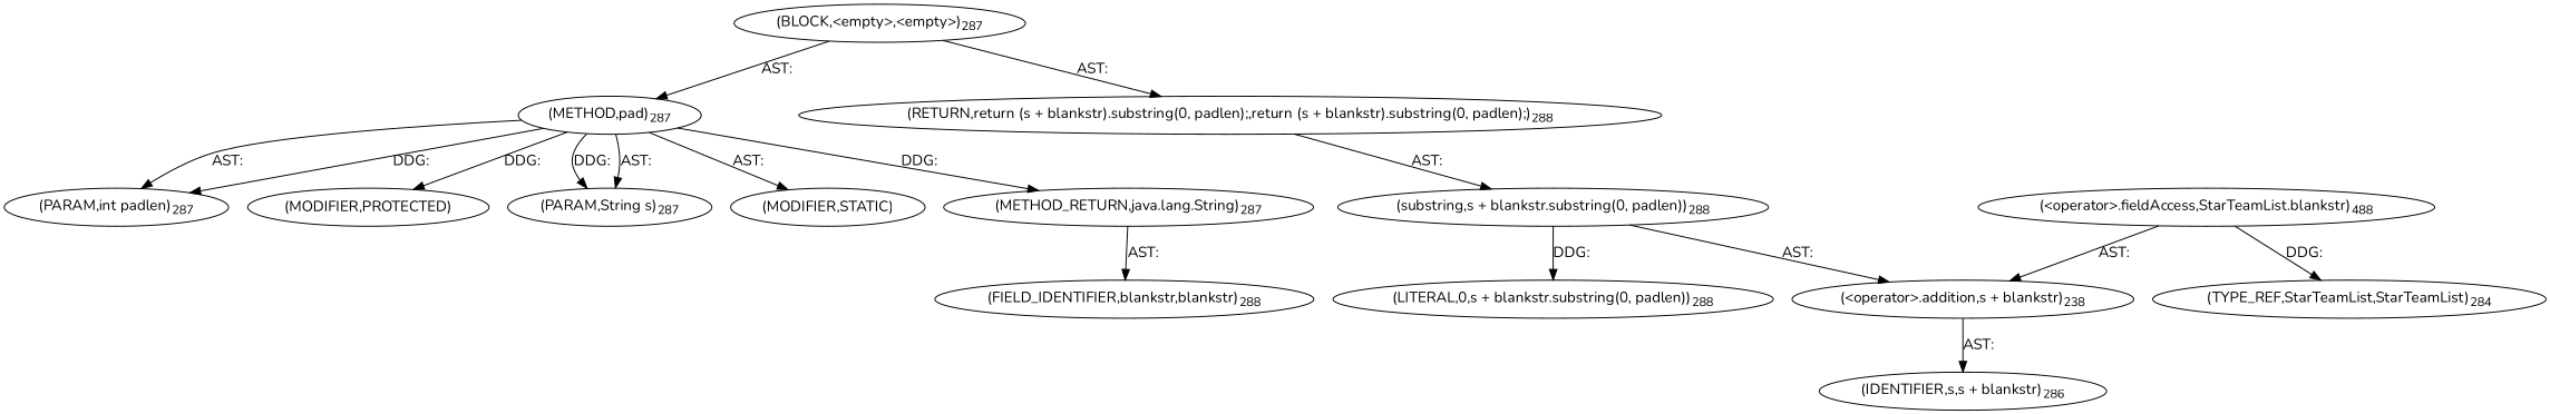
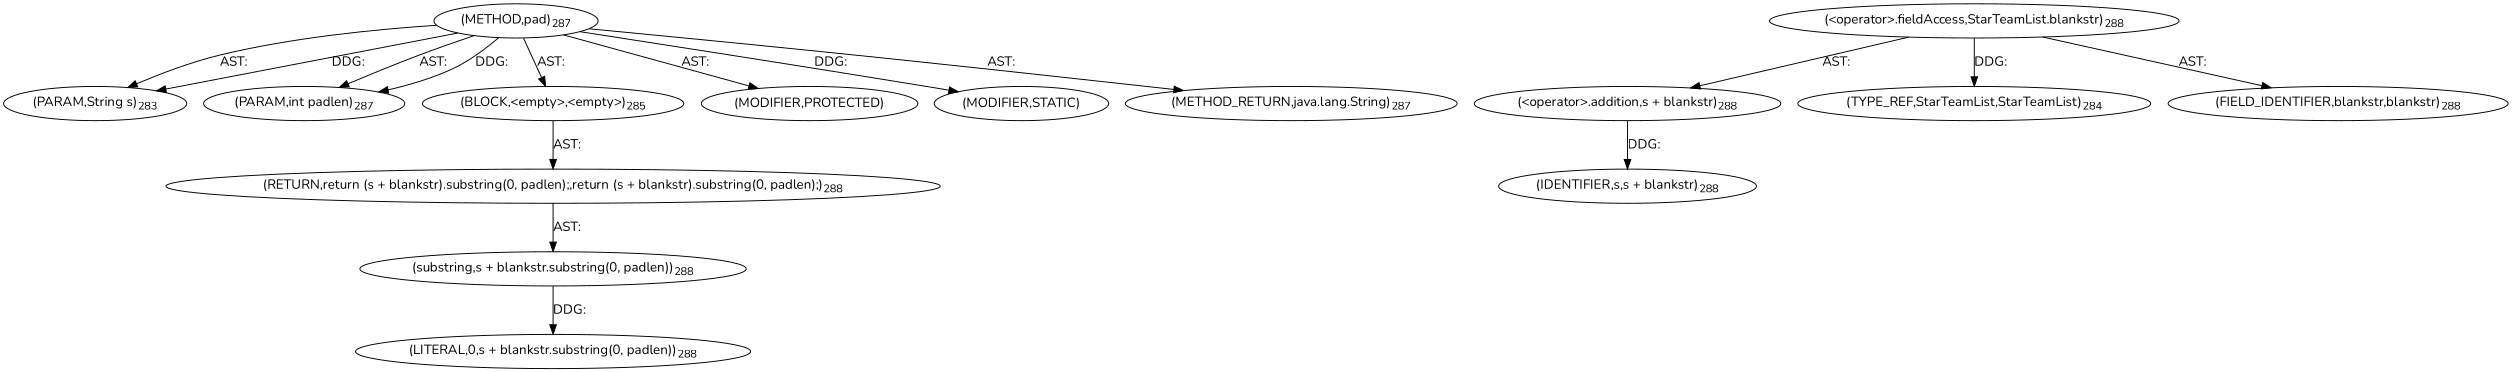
  digraph {
    fontname=Nunito
    node [fontname=Nunito]
    edge [fontname=Nunito]
    n1 [label=<(METHOD,pad)<SUB>287</SUB>>]
-   n2 [label=<(PARAM,String s)<SUB>287</SUB>>]
+   n2 [label=<(PARAM,String s)<SUB>283</SUB>>]
    n3 [label=<(PARAM,int padlen)<SUB>287</SUB>>]
-   n4 [label=<(BLOCK,&lt;empty&gt;,&lt;empty&gt;)<SUB>287</SUB>>]
+   n4 [label=<(BLOCK,&lt;empty&gt;,&lt;empty&gt;)<SUB>285</SUB>>]
    n5 [label=<(MODIFIER,PROTECTED)>]
    n6 [label=<(MODIFIER,STATIC)>]
    n7 [label=<(METHOD_RETURN,java.lang.String)<SUB>287</SUB>>]
    n8 [label=<(RETURN,return (s + blankstr).substring(0, padlen);,return (s + blankstr).substring(0, padlen);)<SUB>288</SUB>>]
    n9 [label=<(substring,s + blankstr.substring(0, padlen))<SUB>288</SUB>>]
-   n10 [label=<(&lt;operator&gt;.addition,s + blankstr)<SUB>238</SUB>>]
+   n10 [label=<(&lt;operator&gt;.addition,s + blankstr)<SUB>288</SUB>>]
    n11 [label=<(LITERAL,0,s + blankstr.substring(0, padlen))<SUB>288</SUB>>]
-   n12 [label=<(IDENTIFIER,s,s + blankstr)<SUB>286</SUB>>]
-   n13 [label=<(&lt;operator&gt;.fieldAccess,StarTeamList.blankstr)<SUB>488</SUB>>]
+   n12 [label=<(IDENTIFIER,s,s + blankstr)<SUB>288</SUB>>]
+   n13 [label=<(&lt;operator&gt;.fieldAccess,StarTeamList.blankstr)<SUB>288</SUB>>]
    n14 [label=<(TYPE_REF,StarTeamList,StarTeamList)<SUB>284</SUB>>]
    n15 [label=<(FIELD_IDENTIFIER,blankstr,blankstr)<SUB>288</SUB>>]
    n1 -> n2 [label="AST: "]
    n1 -> n2 [label="DDG: "]
    n1 -> n3 [label="AST: "]
    n1 -> n3 [label="DDG: "]
-   n4 -> n1 [label="AST: "]
-   n1 -> n5 [label="DDG: "]
-   n1 -> n6 [label="AST: "]
-   n1 -> n7 [label="DDG: "]
+   n1 -> n4 [label="AST: "]
+   n1 -> n5 [label="AST: "]
+   n1 -> n6 [label="DDG: "]
+   n1 -> n7 [label="AST: "]
    n4 -> n8 [label="AST: "]
    n8 -> n9 [label="AST: "]
-   n9 -> n10 [label="AST: "]
    n9 -> n11 [label="DDG: "]
-   n10 -> n12 [label="AST: "]
+   n10 -> n12 [label="DDG: "]
    n13 -> n10 [label="AST: "]
    n13 -> n14 [label="DDG: "]
-   n7 -> n15 [label="AST: "]
+   n13 -> n15 [label="AST: "]
  }
